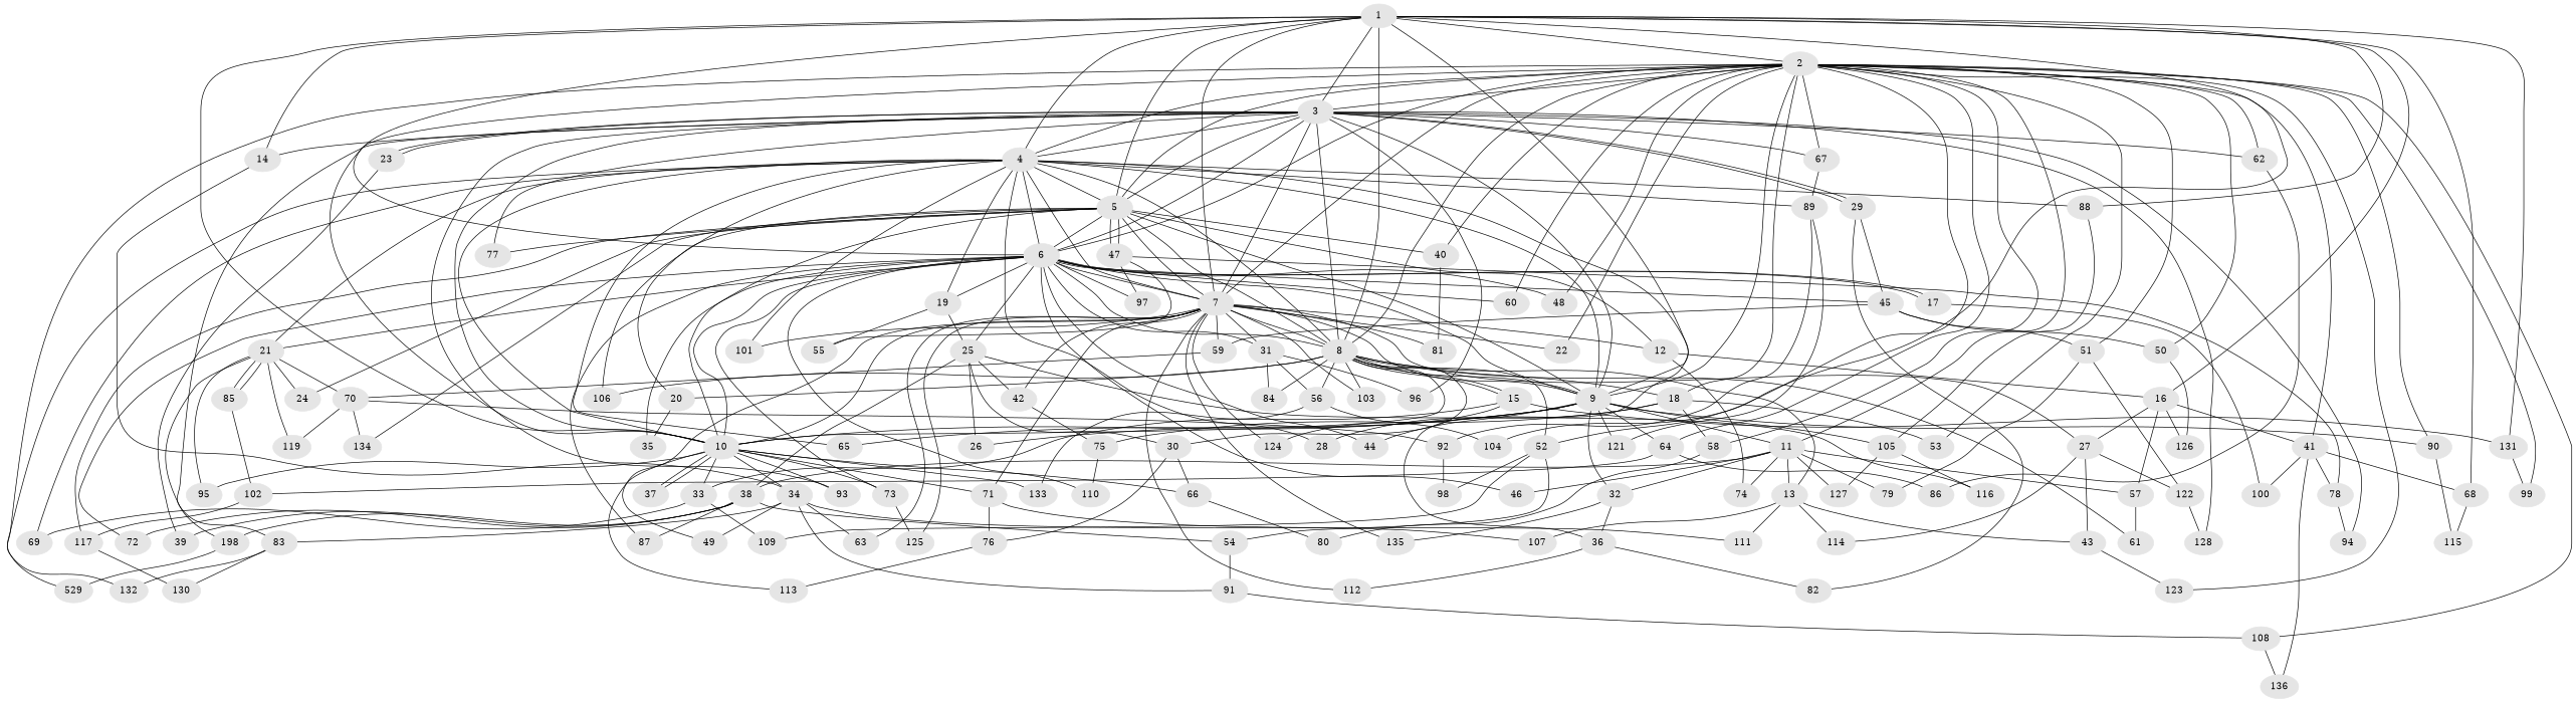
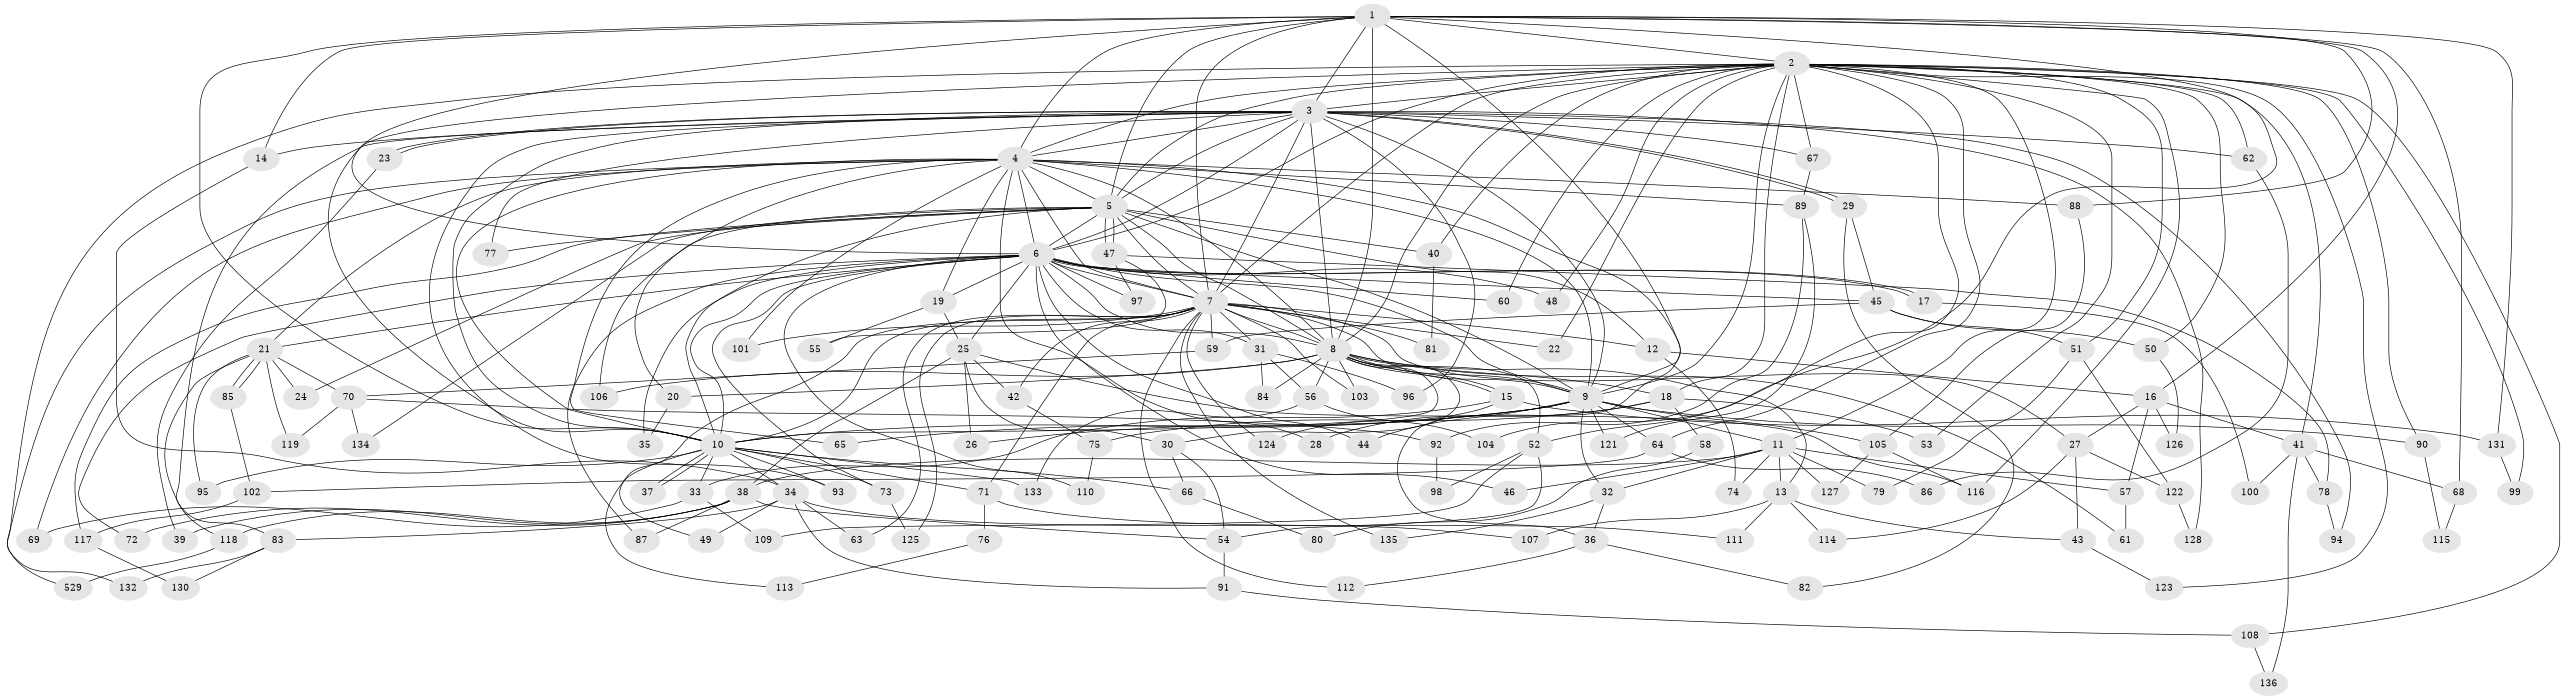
  graph {
    node [color=gray90 style=filled]
    1
    2
    3
    4
    5
    6
    7
    8
    9
    10
    14
    16
    68
    88
    104
    131
    11
    18
    22
    40
    41
    48
    50
    51
    52
    53
    58
    60
    62
    64
    67
    90
    99
    108
    123
    132
    23
    29
    77
    83
    93
    94
    96
    128
    19
    21
    28
    36
    65
    69
    89
    101
    106
    n54 [label=529]
    12
    20
    24
    47
    117
    134
    45
    17
    25
    31
    35
    44
    46
    72
    73
    87
    97
    110
    27
    42
    49
    59
    63
    71
    81
    103
    112
    124
    125
    135
    13
    15
    30
    56
    61
    84
    26
    32
    105
    121
    33
    34
    37
    66
    95
    113
    133
    57
    126
    115
    38
    74
    79
    127
    75
    100
    78
    136
    122
    109
    54
    98
    80
    86
    102
    39
    82
    130
    55
    70
    85
-   118 [label=198]
+   118
    119
    92
    116
    43
    114
    111
    76
    107
    91
    1 -- 2
    1 -- 3
    1 -- 4
    1 -- 5
    1 -- 6
    1 -- 7
    1 -- 8
    1 -- 9
    1 -- 10
    1 -- 14
    1 -- 16
    1 -- 68
    1 -- 88
    1 -- 104
    1 -- 131
    2 -- 3
    2 -- 4
    2 -- 5
    2 -- 6
    2 -- 7
    2 -- 8
    2 -- 9
    2 -- 10
    2 -- 11
    2 -- 18
    2 -- 22
    2 -- 40
    2 -- 41
    2 -- 48
    2 -- 50
    2 -- 51
    2 -- 52
    2 -- 53
-   2 -- 58
+   2 -- 116
    2 -- 60
    2 -- 62
    2 -- 64
    2 -- 67
    2 -- 90
    2 -- 99
    2 -- 108
    2 -- 123
    2 -- 132
    3 -- 4
    3 -- 5
    3 -- 6
    3 -- 7
    3 -- 8
    3 -- 9
    3 -- 10
    3 -- 14
    3 -- 62
    3 -- 67
    3 -- 23
    3 -- 23
    3 -- 29
    3 -- 29
    3 -- 77
    3 -- 83
    3 -- 93
    3 -- 94
    3 -- 96
    3 -- 128
    4 -- 5
    4 -- 6
    4 -- 7
    4 -- 8
    4 -- 9
    4 -- 10
    4 -- 88
    4 -- 19
    4 -- 21
    4 -- 28
    4 -- 36
    4 -- 65
    4 -- 69
    4 -- 89
    4 -- 101
    4 -- 106
    4 -- n54
    5 -- 6
    5 -- 7
    5 -- 8
    5 -- 9
    5 -- 10
    5 -- 40
    5 -- 77
    5 -- 12
    5 -- 20
    5 -- 24
    5 -- 47
    5 -- 47
    5 -- 117
    5 -- 134
    6 -- 7
    6 -- 8
    6 -- 9
    6 -- 10
    6 -- 48
    6 -- 60
    6 -- 19
    6 -- 21
    6 -- 45
    6 -- 17
    6 -- 17
    6 -- 25
    6 -- 31
    6 -- 35
    6 -- 44
    6 -- 46
    6 -- 72
    6 -- 73
    6 -- 87
    6 -- 97
    6 -- 110
    7 -- 8
    7 -- 9
    7 -- 10
    7 -- 22
    7 -- 101
    7 -- 12
    7 -- 31
    7 -- 27
    7 -- 42
    7 -- 49
    7 -- 59
    7 -- 63
    7 -- 71
    7 -- 81
    7 -- 103
    7 -- 112
    7 -- 124
    7 -- 125
    7 -- 135
    8 -- 9
    8 -- 10
    8 -- 18
    8 -- 52
    8 -- 106
    8 -- 20
    8 -- 103
    8 -- 13
    8 -- 15
    8 -- 15
    8 -- 30
    8 -- 56
    8 -- 61
    8 -- 84
    9 -- 10
    9 -- 11
    9 -- 64
    9 -- 90
    9 -- 65
    9 -- 44
    9 -- 26
    9 -- 32
    9 -- 105
    9 -- 121
    10 -- 93
    10 -- 73
    10 -- 71
    10 -- 33
    10 -- 34
    10 -- 37
    10 -- 37
    10 -- 66
    10 -- 95
    10 -- 113
    10 -- 133
    14 -- 34
    16 -- 41
    16 -- 27
    16 -- 57
    16 -- 126
    68 -- 115
    88 -- 105
    131 -- 99
    11 -- 46
    11 -- 13
    11 -- 32
    11 -- 57
    11 -- 38
    11 -- 74
    11 -- 79
    11 -- 127
    18 -- 53
    18 -- 58
    18 -- 28
    18 -- 75
    40 -- 81
    41 -- 68
    41 -- 100
    41 -- 78
    41 -- 136
    50 -- 126
    51 -- 79
    51 -- 122
    52 -- 109
    52 -- 54
    52 -- 98
    58 -- 80
    62 -- 86
    64 -- 86
    64 -- 102
    67 -- 89
    90 -- 115
    108 -- 136
    23 -- 39
    29 -- 45
    29 -- 82
    83 -- 132
    83 -- 130
    19 -- 25
    19 -- 55
    21 -- 24
    21 -- 95
    21 -- 70
    21 -- 85
    21 -- 85
    21 -- 118
    21 -- 119
    36 -- 112
    36 -- 82
    89 -- 121
    89 -- 92
    12 -- 16
    12 -- 74
    20 -- 35
    47 -- 97
    47 -- 78
    47 -- 55
    117 -- 130
    45 -- 50
    45 -- 51
    45 -- 59
    17 -- 100
    25 -- 42
    25 -- 30
    25 -- 26
    25 -- 38
    25 -- 116
    31 -- 96
    31 -- 56
    31 -- 84
    73 -- 125
    27 -- 122
    27 -- 43
    27 -- 114
    42 -- 75
    59 -- 70
    71 -- 111
    71 -- 76
    13 -- 43
    13 -- 114
    13 -- 111
    13 -- 107
    15 -- 131
    15 -- 124
    15 -- 33
    30 -- 66
-   30 -- 76
+   30 -- 54
    56 -- 104
    56 -- 133
    32 -- 36
    32 -- 135
    105 -- 127
    105 -- 116
    33 -- 69
    33 -- 109
    34 -- 83
    34 -- 49
    34 -- 63
    34 -- 107
    34 -- 91
    66 -- 80
    57 -- 61
    38 -- 72
    38 -- 87
    38 -- 54
    38 -- 39
    38 -- 118
    75 -- 110
    78 -- 94
    122 -- 128
    54 -- 91
    102 -- 117
    70 -- 134
    70 -- 119
    70 -- 92
    85 -- 102
    118 -- n54
    92 -- 98
    43 -- 123
    76 -- 113
    91 -- 108
  }
